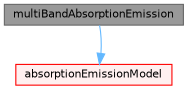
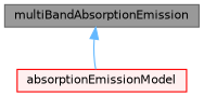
  digraph {
    node [fontname=Helvetica fontsize=10 shape=box style=filled]
    n1 [color=gray40 fillcolor=grey60 fontcolor=black height=0.2 label=multiBandAbsorptionEmission width=0.4]
    n2 [color=red fillcolor="#FFF0F0" height=0.2 label=absorptionEmissionModel width=0.4]
-   n2 -> n1 [color=steelblue1 dir=back fontname=Helvetica fontsize=10 labelfontname=Helvetica labelfontsize=10 style=solid]
+   n1 -> n2 [color=steelblue1 dir=back fontname=Helvetica fontsize=10 labelfontname=Helvetica labelfontsize=10 style=solid]
  }
